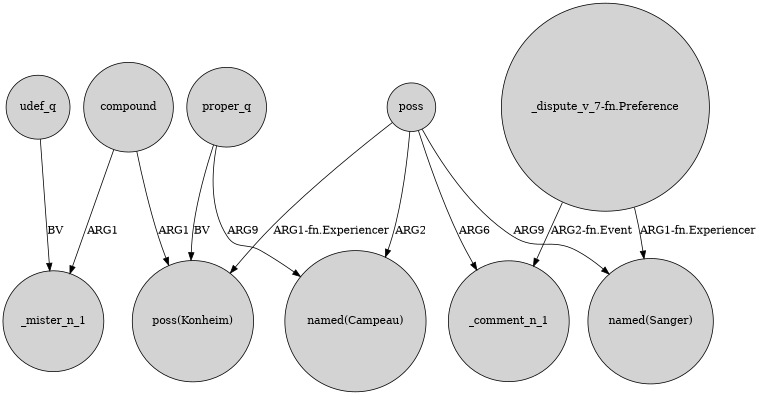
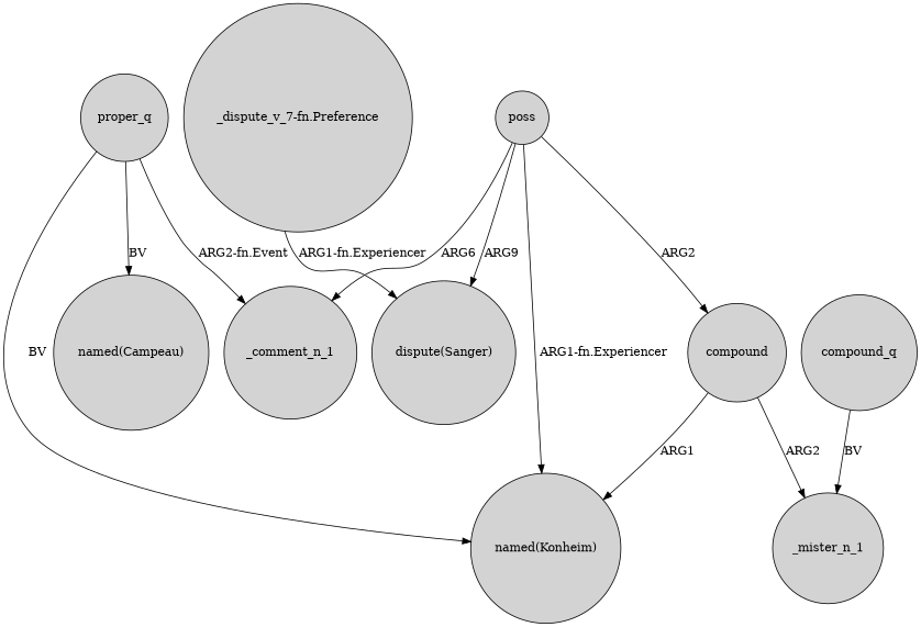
  digraph {
    node [shape=circle style=filled]
    compound
-   "named(Konheim)" [label="poss(Konheim)"]
+   "named(Konheim)"
    _mister_n_1
    proper_q
    "named(Campeau)"
-   udef_q
+   udef_q [label=compound_q]
    poss
-   "named(Sanger)"
+   "named(Sanger)" [label="dispute(Sanger)"]
    _comment_n_1
    n10 [label="_dispute_v_7-fn.Preference"]
    compound -> "named(Konheim)" [label=ARG1]
-   compound -> _mister_n_1 [label=ARG1]
+   compound -> _mister_n_1 [label=ARG2]
    proper_q -> "named(Konheim)" [label=BV]
-   proper_q -> "named(Campeau)" [label=ARG9]
+   proper_q -> "named(Campeau)" [label=BV]
    udef_q -> _mister_n_1 [label=BV]
    poss -> "named(Konheim)" [label="ARG1-fn.Experiencer"]
-   poss -> "named(Campeau)" [label=ARG2]
+   poss -> compound [label=ARG2]
    poss -> "named(Sanger)" [label=ARG9]
    poss -> _comment_n_1 [label=ARG6]
    n10 -> "named(Sanger)" [label="ARG1-fn.Experiencer"]
-   n10 -> _comment_n_1 [label="ARG2-fn.Event"]
+   proper_q -> _comment_n_1 [label="ARG2-fn.Event"]
  }
